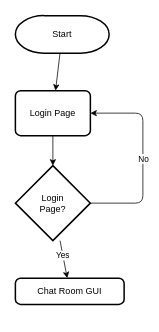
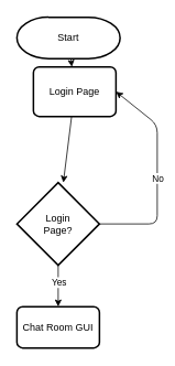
  <mxCell id="0" />
  <mxCell id="1" parent="0" />
  <mxCell id="2" value="" style="edgeStyle=none;html=1;" edge="1" parent="1" source="3" target="11"><mxGeometry relative="1" as="geometry" /></mxCell>
  <mxCell id="3" value="Start" style="strokeWidth=2;html=1;shape=mxgraph.flowchart.terminator;whiteSpace=wrap;" vertex="1" parent="1"><mxGeometry x="20" y="20" width="125" height="50" as="geometry" /></mxCell>
  <mxCell id="4" value="" style="edgeStyle=none;html=1;" edge="1" parent="1" source="8" target="9"><mxGeometry relative="1" as="geometry" /></mxCell>
  <mxCell id="5" value="Yes" style="edgeLabel;html=1;align=center;verticalAlign=middle;resizable=0;points=[];" vertex="1" connectable="0" parent="4"><mxGeometry x="-0.362" relative="1" as="geometry"><mxPoint y="4" as="offset" /></mxGeometry></mxCell>
  <mxCell id="6" style="edgeStyle=none;html=1;entryX=1;entryY=0.5;entryDx=0;entryDy=0;" edge="1" parent="1" source="8" target="11"><mxGeometry relative="1" as="geometry"><Array as="points"><mxPoint x="190" y="270" /><mxPoint x="190" y="150" /></Array></mxGeometry></mxCell>
  <mxCell id="7" value="No" style="edgeLabel;html=1;align=center;verticalAlign=middle;resizable=0;points=[];" vertex="1" connectable="0" parent="6"><mxGeometry x="0.159" relative="1" as="geometry"><mxPoint y="21" as="offset" /></mxGeometry></mxCell>
  <mxCell id="8" value="Login&lt;br&gt;Page?" style="strokeWidth=2;html=1;shape=mxgraph.flowchart.decision;whiteSpace=wrap;" vertex="1" parent="1"><mxGeometry x="20" y="220" width="100" height="100" as="geometry" /></mxCell>
- <mxCell id="9" value="Chat Room GUI" style="rounded=1;whiteSpace=wrap;html=1;absoluteArcSize=1;arcSize=14;strokeWidth=2;" vertex="1" parent="1"><mxGeometry x="20" y="370" width="145" height="35" as="geometry" /></mxCell>
+ <mxCell id="9" value="Chat Room GUI" style="rounded=1;whiteSpace=wrap;html=1;absoluteArcSize=1;arcSize=14;strokeWidth=2;" vertex="1" parent="1"><mxGeometry x="20" y="370" width="100" height="50" as="geometry" /></mxCell>
  <mxCell id="10" value="" style="edgeStyle=none;html=1;" edge="1" parent="1" source="11" target="8"><mxGeometry relative="1" as="geometry" /></mxCell>
- <mxCell id="11" value="Login Page" style="rounded=1;whiteSpace=wrap;html=1;absoluteArcSize=1;arcSize=14;strokeWidth=2;" vertex="1" parent="1"><mxGeometry x="20" y="120" width="100" height="60" as="geometry" /></mxCell>
+ <mxCell id="11" value="Login Page" style="rounded=1;whiteSpace=wrap;html=1;absoluteArcSize=1;arcSize=14;strokeWidth=2;" vertex="1" parent="1"><mxGeometry x="40" y="80" width="100" height="60" as="geometry" /></mxCell>
